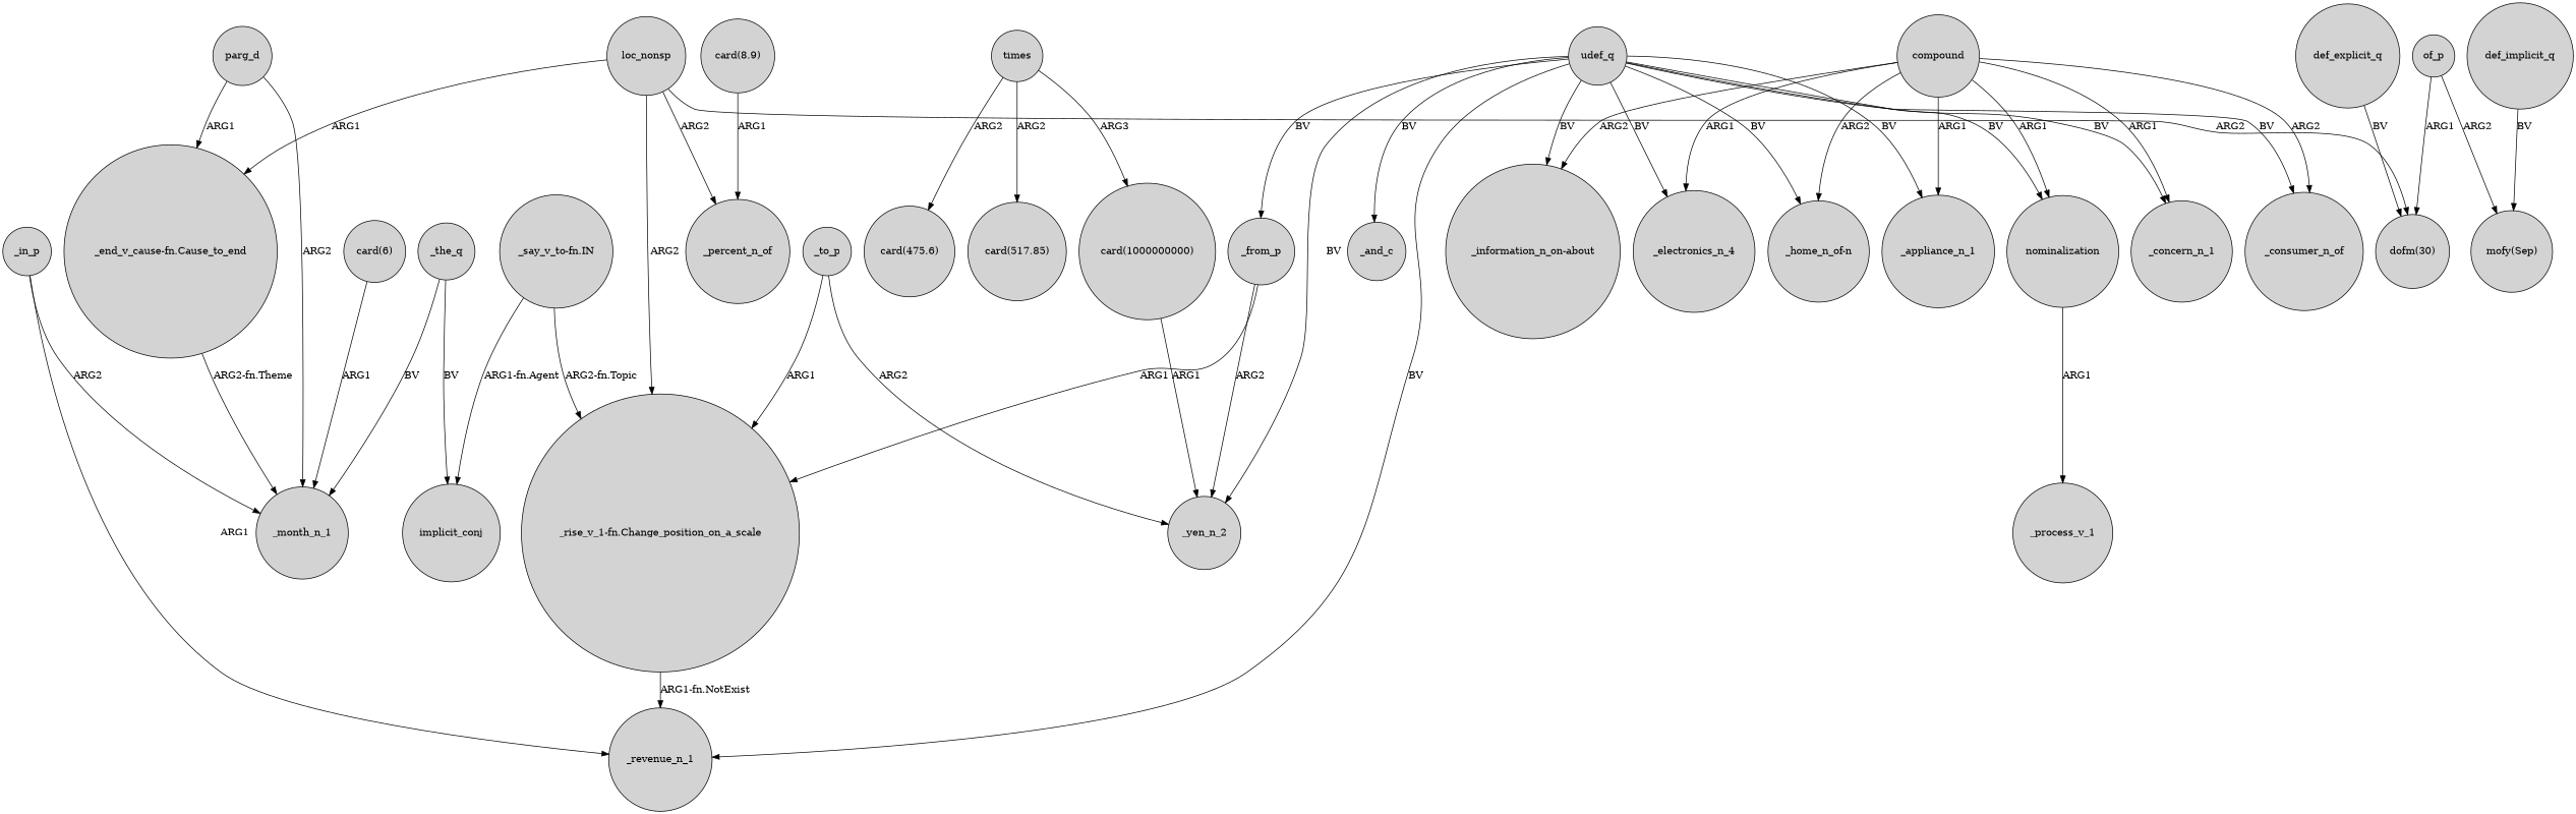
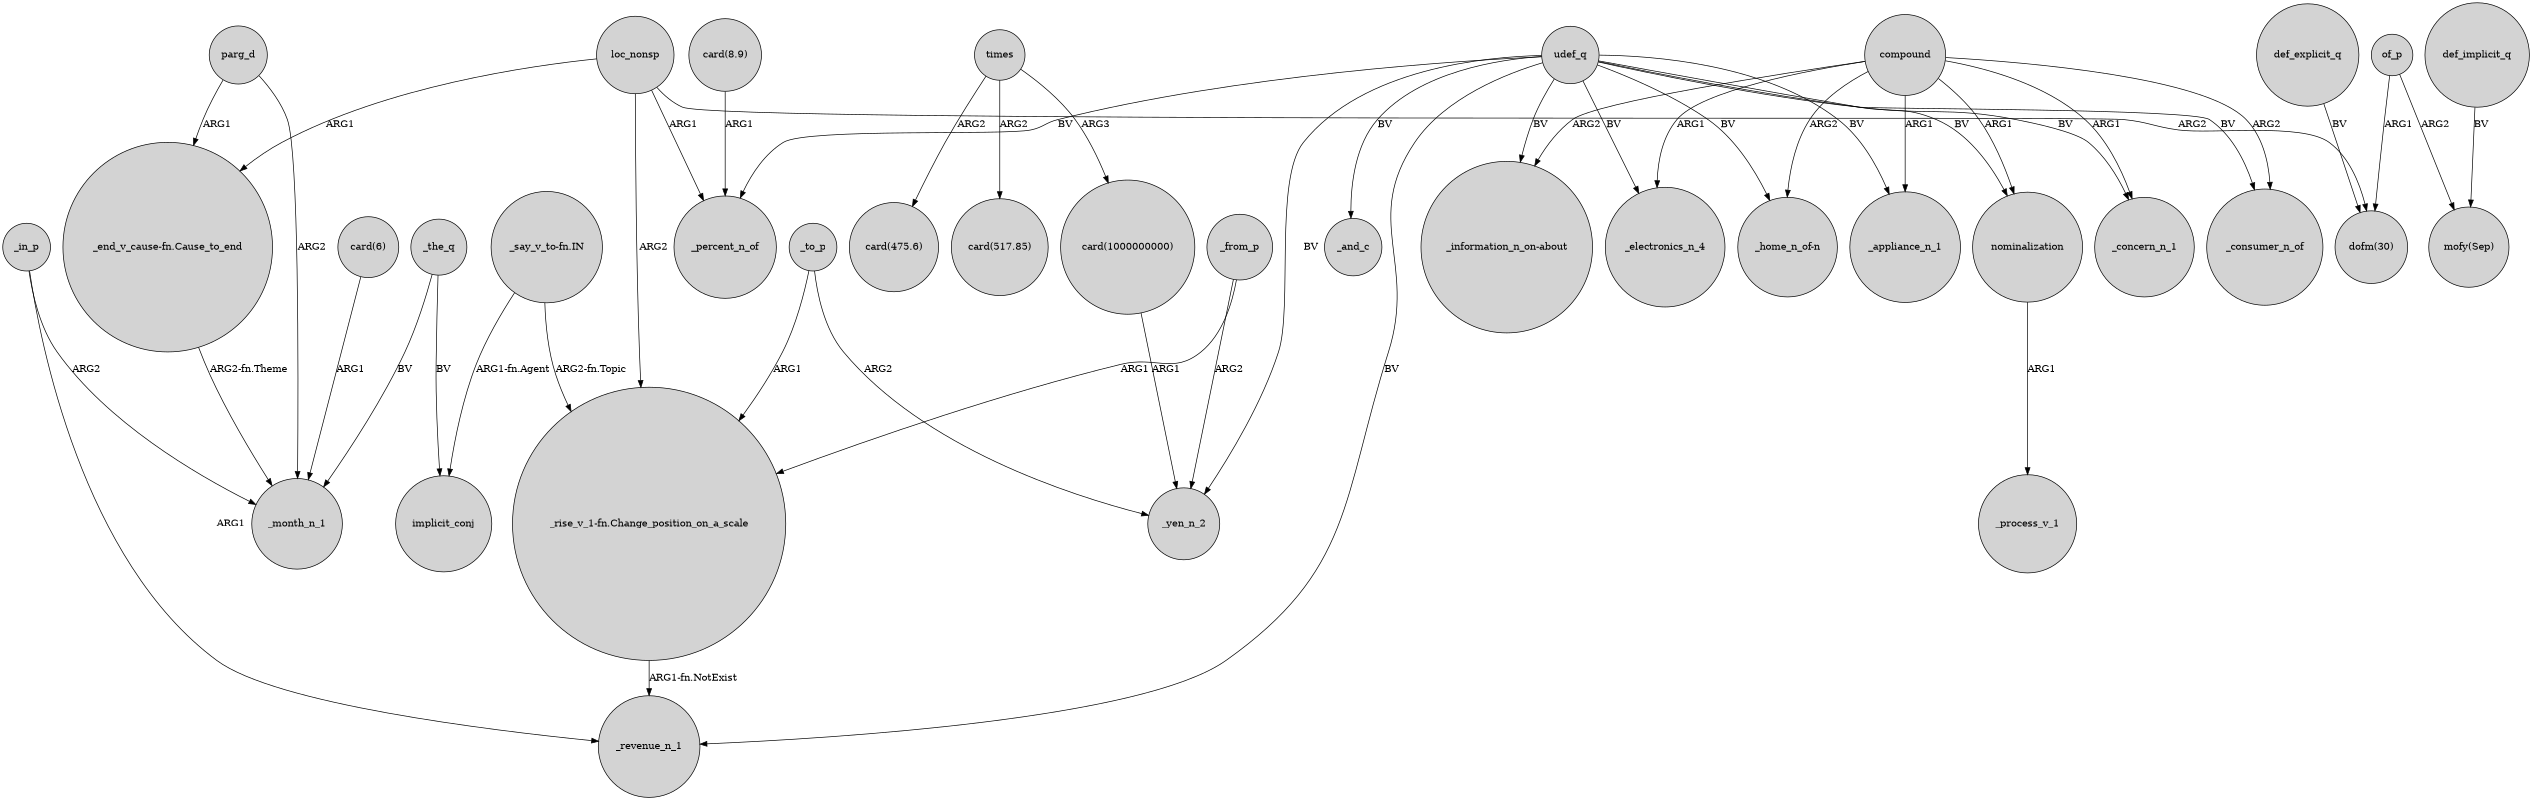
  digraph {
    node [shape=circle style=filled]
    _in_p
    _month_n_1
    _revenue_n_1
    parg_d
    "_end_v_cause-fn.Cause_to_end"
    n6 [label=_electronics_n_4]
    compound
    _appliance_n_1
    "_information_n_on-about"
    nominalization
    "_home_n_of-n"
    _concern_n_1
    _consumer_n_of
    _process_v_1
    udef_q
    _yen_n_2
    _percent_n_of
    _and_c
    "card(1000000000)"
    "card(8.9)"
    _the_q
    implicit_conj
    of_p
    "mofy(Sep)"
    "dofm(30)"
    times
    "card(475.6)"
    "card(517.85)"
    "_rise_v_1-fn.Change_position_on_a_scale"
    def_explicit_q
    loc_nonsp
    def_implicit_q
    _to_p
    _from_p
    "_say_v_to-fn.IN"
    "card(6)"
    _in_p -> _month_n_1 [label=ARG2]
    _in_p -> _revenue_n_1 [label=ARG1]
    parg_d -> _month_n_1 [label=ARG2]
    parg_d -> "_end_v_cause-fn.Cause_to_end" [label=ARG1]
    "_end_v_cause-fn.Cause_to_end" -> _month_n_1 [label="ARG2-fn.Theme"]
    compound -> n6 [label=ARG1]
    compound -> _appliance_n_1 [label=ARG1]
    compound -> "_information_n_on-about" [label=ARG2]
    compound -> nominalization [label=ARG1]
    compound -> "_home_n_of-n" [label=ARG2]
    compound -> _concern_n_1 [label=ARG1]
    compound -> _consumer_n_of [label=ARG2]
    nominalization -> _process_v_1 [label=ARG1]
    udef_q -> _revenue_n_1 [label=BV]
    udef_q -> n6 [label=BV]
    udef_q -> _appliance_n_1 [label=BV]
    udef_q -> "_information_n_on-about" [label=BV]
    udef_q -> nominalization [label=BV]
    udef_q -> "_home_n_of-n" [label=BV]
    udef_q -> _concern_n_1 [label=BV]
    udef_q -> _consumer_n_of [label=BV]
    udef_q -> _yen_n_2 [label=BV]
-   udef_q -> _from_p [label=BV]
+   udef_q -> _percent_n_of [label=BV]
    udef_q -> _and_c [label=BV]
    "card(1000000000)" -> _yen_n_2 [label=ARG1]
    "card(8.9)" -> _percent_n_of [label=ARG1]
    _the_q -> _month_n_1 [label=BV]
    _the_q -> implicit_conj [label=BV]
    of_p -> "mofy(Sep)" [label=ARG2]
    of_p -> "dofm(30)" [label=ARG1]
    times -> "card(1000000000)" [label=ARG3]
    times -> "card(475.6)" [label=ARG2]
    times -> "card(517.85)" [label=ARG2]
    "_rise_v_1-fn.Change_position_on_a_scale" -> _revenue_n_1 [label="ARG1-fn.NotExist"]
    def_explicit_q -> "dofm(30)" [label=BV]
    loc_nonsp -> "_end_v_cause-fn.Cause_to_end" [label=ARG1]
-   loc_nonsp -> _percent_n_of [label=ARG2]
+   loc_nonsp -> _percent_n_of [label=ARG1]
    loc_nonsp -> "dofm(30)" [label=ARG2]
    loc_nonsp -> "_rise_v_1-fn.Change_position_on_a_scale" [label=ARG2]
    def_implicit_q -> "mofy(Sep)" [label=BV]
    _to_p -> _yen_n_2 [label=ARG2]
    _to_p -> "_rise_v_1-fn.Change_position_on_a_scale" [label=ARG1]
    _from_p -> _yen_n_2 [label=ARG2]
    _from_p -> "_rise_v_1-fn.Change_position_on_a_scale" [label=ARG1]
    "_say_v_to-fn.IN" -> implicit_conj [label="ARG1-fn.Agent"]
    "_say_v_to-fn.IN" -> "_rise_v_1-fn.Change_position_on_a_scale" [label="ARG2-fn.Topic"]
    "card(6)" -> _month_n_1 [label=ARG1]
  }
